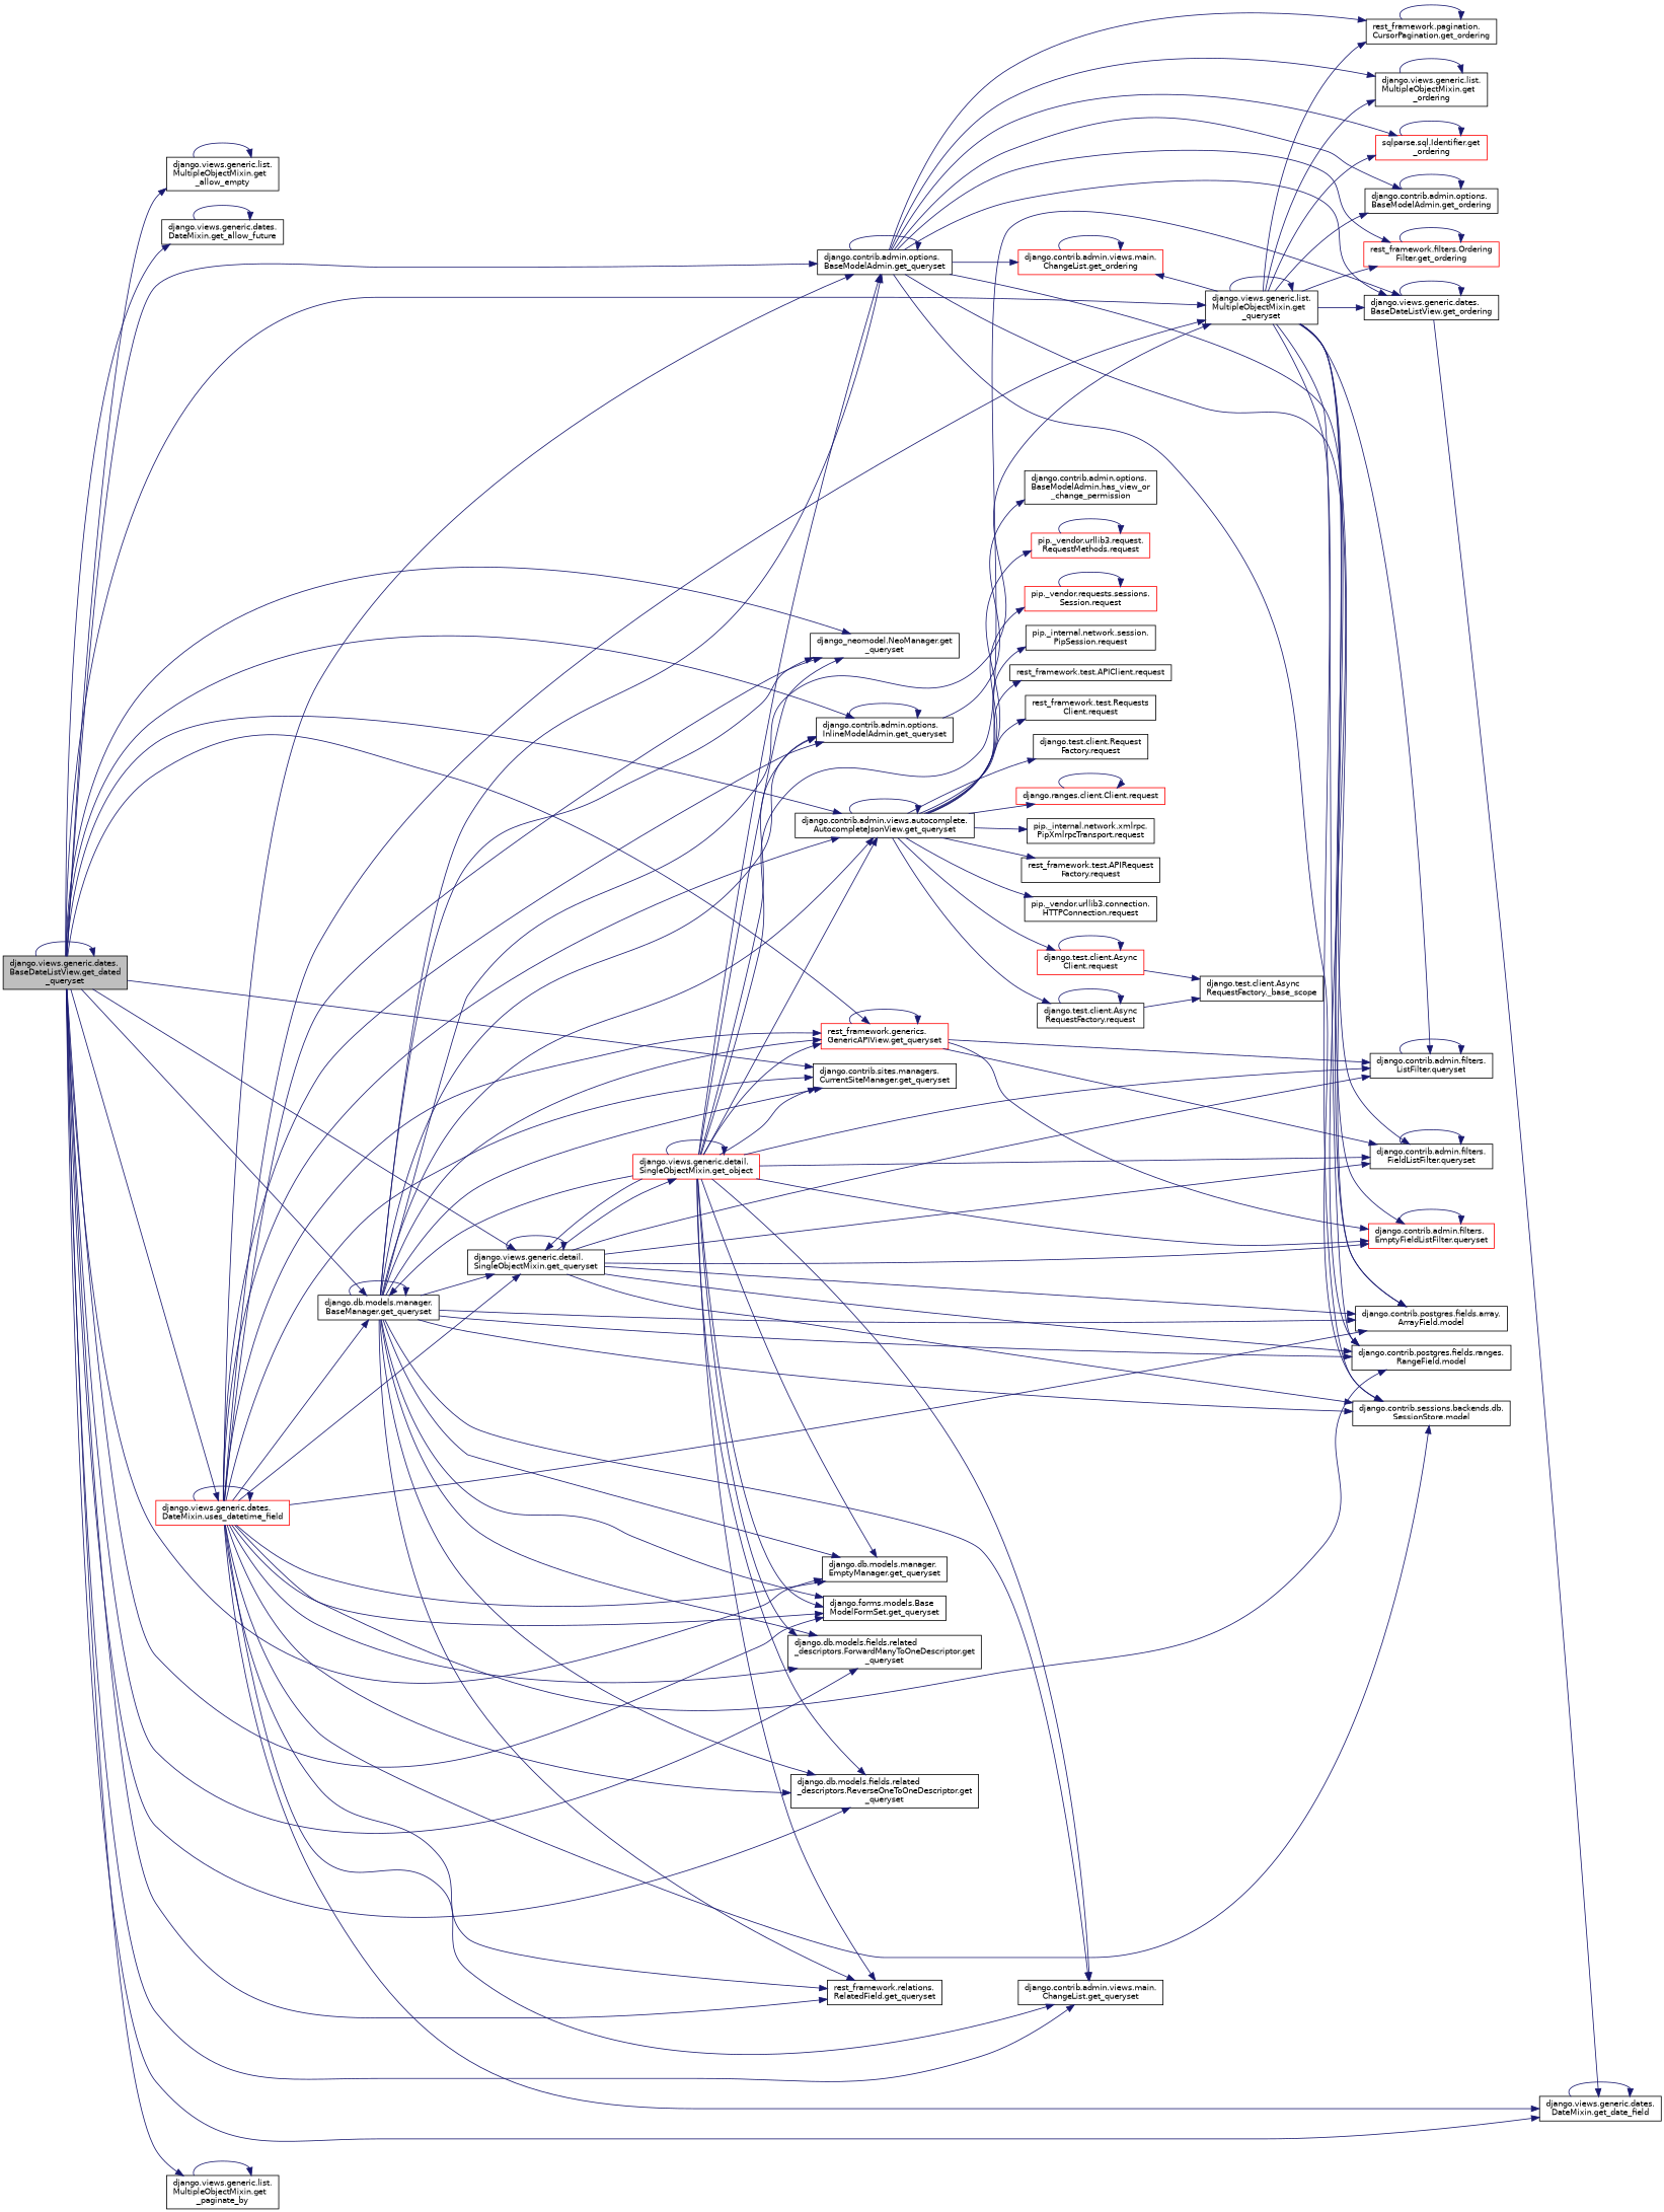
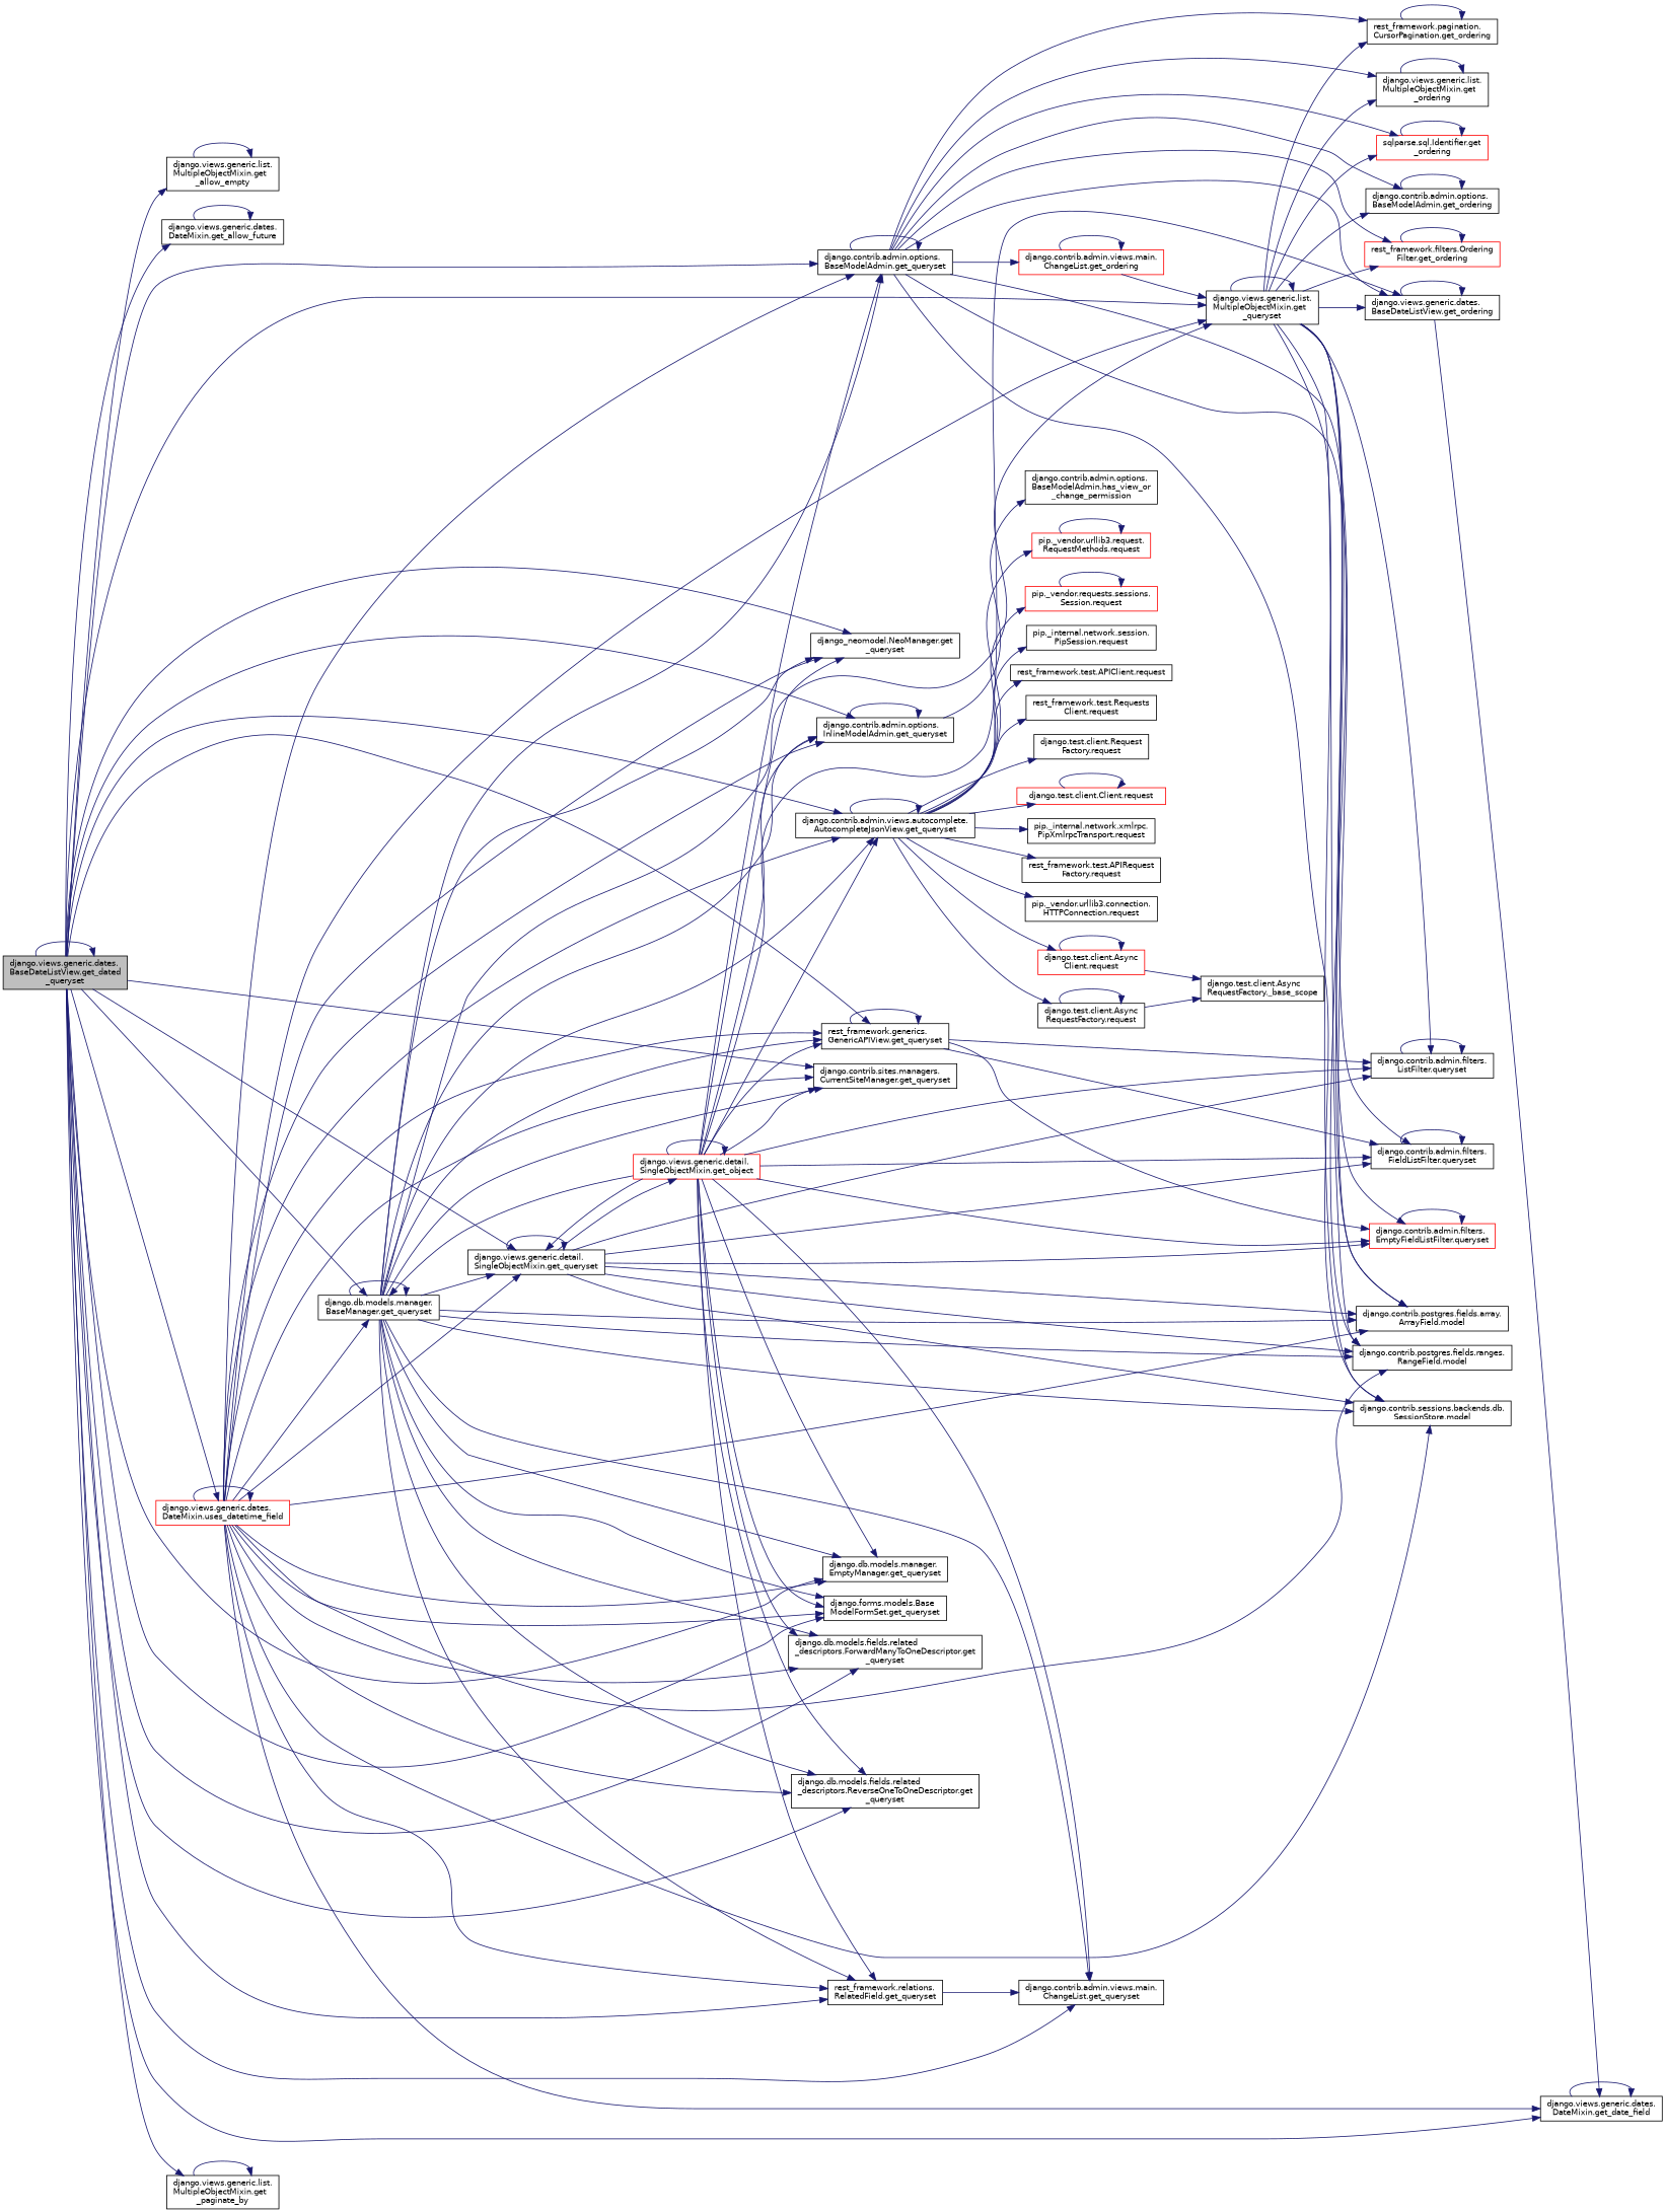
  digraph {
    rankdir=LR
    node [color=black fillcolor=white fontname=Helvetica fontsize=10 shape=record style=filled]
    edge [color=midnightblue fontname=Helvetica fontsize=10 labelfontname=Helvetica labelfontsize=10 style=solid]
    n1 [fillcolor=grey75 fontcolor=black height=0.2 label="django.views.generic.dates.\lBaseDateListView.get_dated\l_queryset" width=0.4]
    n2 [height=0.2 label="django.views.generic.list.\lMultipleObjectMixin.get\l_allow_empty" width=0.4]
    n3 [height=0.2 label="django.views.generic.dates.\lDateMixin.get_allow_future" width=0.4]
    n4 [height=0.2 label="django.views.generic.dates.\lDateMixin.get_date_field" width=0.4]
    n5 [height=0.2 label="django.views.generic.list.\lMultipleObjectMixin.get\l_paginate_by" width=0.4]
    n6 [height=0.2 label="django.contrib.admin.views.autocomplete.\lAutocompleteJsonView.get_queryset" width=0.4]
    n7 [height=0.2 label="django.contrib.sites.managers.\lCurrentSiteManager.get_queryset" width=0.4]
    n8 [height=0.2 label="django.db.models.manager.\lBaseManager.get_queryset" width=0.4]
    n9 [height=0.2 label="django.db.models.manager.\lEmptyManager.get_queryset" width=0.4]
    n10 [height=0.2 label="django.forms.models.Base\lModelFormSet.get_queryset" width=0.4]
    n11 [height=0.2 label="django.views.generic.detail.\lSingleObjectMixin.get_queryset" width=0.4]
    n12 [height=0.2 label="django.views.generic.list.\lMultipleObjectMixin.get\l_queryset" width=0.4]
    n13 [height=0.2 label="django_neomodel.NeoManager.get\l_queryset" width=0.4]
-   n14 [color=red height=0.2 label="rest_framework.generics.\lGenericAPIView.get_queryset" width=0.4]
+   n14 [height=0.2 label="rest_framework.generics.\lGenericAPIView.get_queryset" width=0.4]
    n15 [height=0.2 label="rest_framework.relations.\lRelatedField.get_queryset" width=0.4]
    n16 [height=0.2 label="django.db.models.fields.related\l_descriptors.ForwardManyToOneDescriptor.get\l_queryset" width=0.4]
    n17 [height=0.2 label="django.db.models.fields.related\l_descriptors.ReverseOneToOneDescriptor.get\l_queryset" width=0.4]
    n18 [height=0.2 label="django.contrib.admin.options.\lBaseModelAdmin.get_queryset" width=0.4]
    n19 [height=0.2 label="django.contrib.admin.options.\lInlineModelAdmin.get_queryset" width=0.4]
    n20 [height=0.2 label="django.contrib.admin.views.main.\lChangeList.get_queryset" width=0.4]
    n21 [color=red height=0.2 label="django.views.generic.dates.\lDateMixin.uses_datetime_field" width=0.4]
    n22 [height=0.2 label="django.test.client.Request\lFactory.request" width=0.4]
    n23 [height=0.2 label="django.test.client.Async\lRequestFactory.request" width=0.4]
-   n24 [color=red height=0.2 label="django.ranges.client.Client.request" width=0.4]
+   n24 [color=red height=0.2 label="django.test.client.Client.request" width=0.4]
    n25 [color=red height=0.2 label="django.test.client.Async\lClient.request" width=0.4]
    n26 [height=0.2 label="pip._internal.network.xmlrpc.\lPipXmlrpcTransport.request" width=0.4]
    n27 [height=0.2 label="rest_framework.test.APIRequest\lFactory.request" width=0.4]
    n28 [height=0.2 label="pip._vendor.urllib3.connection.\lHTTPConnection.request" width=0.4]
    n29 [color=red height=0.2 label="pip._vendor.urllib3.request.\lRequestMethods.request" width=0.4]
    n30 [color=red height=0.2 label="pip._vendor.requests.sessions.\lSession.request" width=0.4]
    n31 [height=0.2 label="pip._internal.network.session.\lPipSession.request" width=0.4]
    n32 [height=0.2 label="rest_framework.test.APIClient.request" width=0.4]
    n33 [height=0.2 label="rest_framework.test.Requests\lClient.request" width=0.4]
    n34 [height=0.2 label="django.contrib.postgres.fields.array.\lArrayField.model" width=0.4]
    n35 [height=0.2 label="django.contrib.postgres.fields.ranges.\lRangeField.model" width=0.4]
    n36 [height=0.2 label="django.contrib.sessions.backends.db.\lSessionStore.model" width=0.4]
    n37 [color=red height=0.2 label="django.views.generic.detail.\lSingleObjectMixin.get_object" width=0.4]
    n38 [height=0.2 label="django.contrib.admin.filters.\lListFilter.queryset" width=0.4]
    n39 [height=0.2 label="django.contrib.admin.filters.\lFieldListFilter.queryset" width=0.4]
    n40 [color=red height=0.2 label="django.contrib.admin.filters.\lEmptyFieldListFilter.queryset" width=0.4]
    n41 [height=0.2 label="django.views.generic.dates.\lBaseDateListView.get_ordering" width=0.4]
    n42 [height=0.2 label="django.views.generic.list.\lMultipleObjectMixin.get\l_ordering" width=0.4]
    n43 [color=red height=0.2 label="sqlparse.sql.Identifier.get\l_ordering" width=0.4]
    n44 [height=0.2 label="django.contrib.admin.options.\lBaseModelAdmin.get_ordering" width=0.4]
    n45 [color=red height=0.2 label="django.contrib.admin.views.main.\lChangeList.get_ordering" width=0.4]
    n46 [color=red height=0.2 label="rest_framework.filters.Ordering\lFilter.get_ordering" width=0.4]
    n47 [height=0.2 label="rest_framework.pagination.\lCursorPagination.get_ordering" width=0.4]
    n48 [height=0.2 label="django.contrib.admin.options.\lBaseModelAdmin.has_view_or\l_change_permission" width=0.4]
    n49 [height=0.2 label="django.test.client.Async\lRequestFactory._base_scope" width=0.4]
    n1 -> n1
    n1 -> n2
    n1 -> n3
    n1 -> n4
    n1 -> n5
    n1 -> n6
    n1 -> n7
    n1 -> n8
    n1 -> n9
    n1 -> n10
    n1 -> n11
    n1 -> n12
    n1 -> n13
    n1 -> n14
    n1 -> n15
    n1 -> n16
    n1 -> n17
    n1 -> n18
    n1 -> n19
    n1 -> n20
    n1 -> n21
    n2 -> n2
    n3 -> n3
    n4 -> n4
    n5 -> n5
    n6 -> n6
    n6 -> n22
    n6 -> n23
    n6 -> n24
    n6 -> n25
    n6 -> n26
    n6 -> n27
    n6 -> n28
    n6 -> n29
    n6 -> n30
    n6 -> n31
    n6 -> n32
    n6 -> n33
    n8 -> n6
    n8 -> n7
    n8 -> n8
    n8 -> n9
    n8 -> n10
    n8 -> n11
    n8 -> n12
    n8 -> n13
    n8 -> n14
    n8 -> n15
    n8 -> n16
    n8 -> n17
    n8 -> n18
    n8 -> n19
    n8 -> n20
    n8 -> n34
    n8 -> n35
    n8 -> n36
    n11 -> n11
    n11 -> n34
    n11 -> n35
    n11 -> n36
    n11 -> n37
    n11 -> n38
    n11 -> n39
    n11 -> n40
    n12 -> n12
    n12 -> n34
    n12 -> n35
    n12 -> n36
    n12 -> n38
    n12 -> n39
    n12 -> n40
    n12 -> n41
    n12 -> n42
    n12 -> n43
    n12 -> n44
-   n12 -> n45
+   n45 -> n12
    n12 -> n46
    n12 -> n47
    n14 -> n14
    n14 -> n38
    n14 -> n39
    n14 -> n40
    n18 -> n18
    n18 -> n34
    n18 -> n35
    n18 -> n36
    n18 -> n41
    n18 -> n42
    n18 -> n43
    n18 -> n44
    n18 -> n45
    n18 -> n46
    n18 -> n47
    n19 -> n19
    n19 -> n48
    n21 -> n4
    n21 -> n6
    n21 -> n7
    n21 -> n8
    n21 -> n9
    n21 -> n10
    n21 -> n11
    n21 -> n12
    n21 -> n13
    n21 -> n14
    n21 -> n15
    n21 -> n16
    n21 -> n17
    n21 -> n18
    n21 -> n19
-   n21 -> n20
+   n15 -> n20
    n21 -> n21
    n21 -> n34
    n21 -> n35
    n21 -> n36
    n23 -> n23
    n23 -> n49
    n24 -> n24
    n25 -> n25
    n25 -> n49
    n29 -> n29
    n30 -> n30
    n37 -> n6
    n37 -> n7
    n37 -> n8
    n37 -> n9
    n37 -> n10
    n37 -> n11
    n37 -> n13
    n37 -> n14
    n37 -> n15
    n37 -> n16
    n37 -> n17
    n37 -> n18
    n37 -> n19
    n37 -> n20
    n37 -> n37
    n37 -> n38
    n37 -> n39
    n37 -> n40
    n37 -> n41
    n38 -> n38
    n39 -> n39
    n40 -> n40
    n41 -> n4
    n41 -> n41
    n42 -> n42
    n43 -> n43
    n44 -> n44
    n45 -> n45
    n46 -> n46
    n47 -> n47
  }
